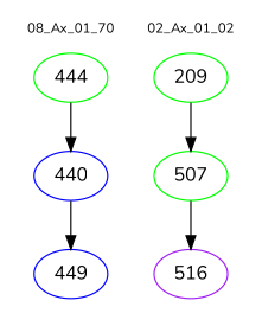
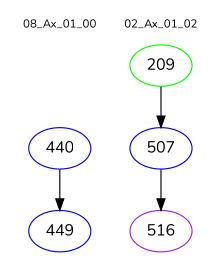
  digraph {
    fontname=Nunito
    node [color=blue fontname=Nunito]
    edge [color=black fontname=Nunito]
-   n1 [color=green label=444]
    n2 [label=440]
    n3 [label=449]
    n4 [color=green label=209]
-   n5 [color=green label=507]
+   n5 [label=507]
    n6 [color=purple label=516]
    subgraph cluster_1 {
      color=white
      fontsize=10
-     label="08_Ax_01_70"
-     n1
+     label="08_Ax_01_00"
      n2
      n3
    }
    subgraph cluster_2 {
      color=white
      fontsize=10
      label="02_Ax_01_02"
      n4
      n5
      n6
    }
-   n1 -> n2
    n2 -> n3
    n4 -> n5
    n5 -> n6
  }
